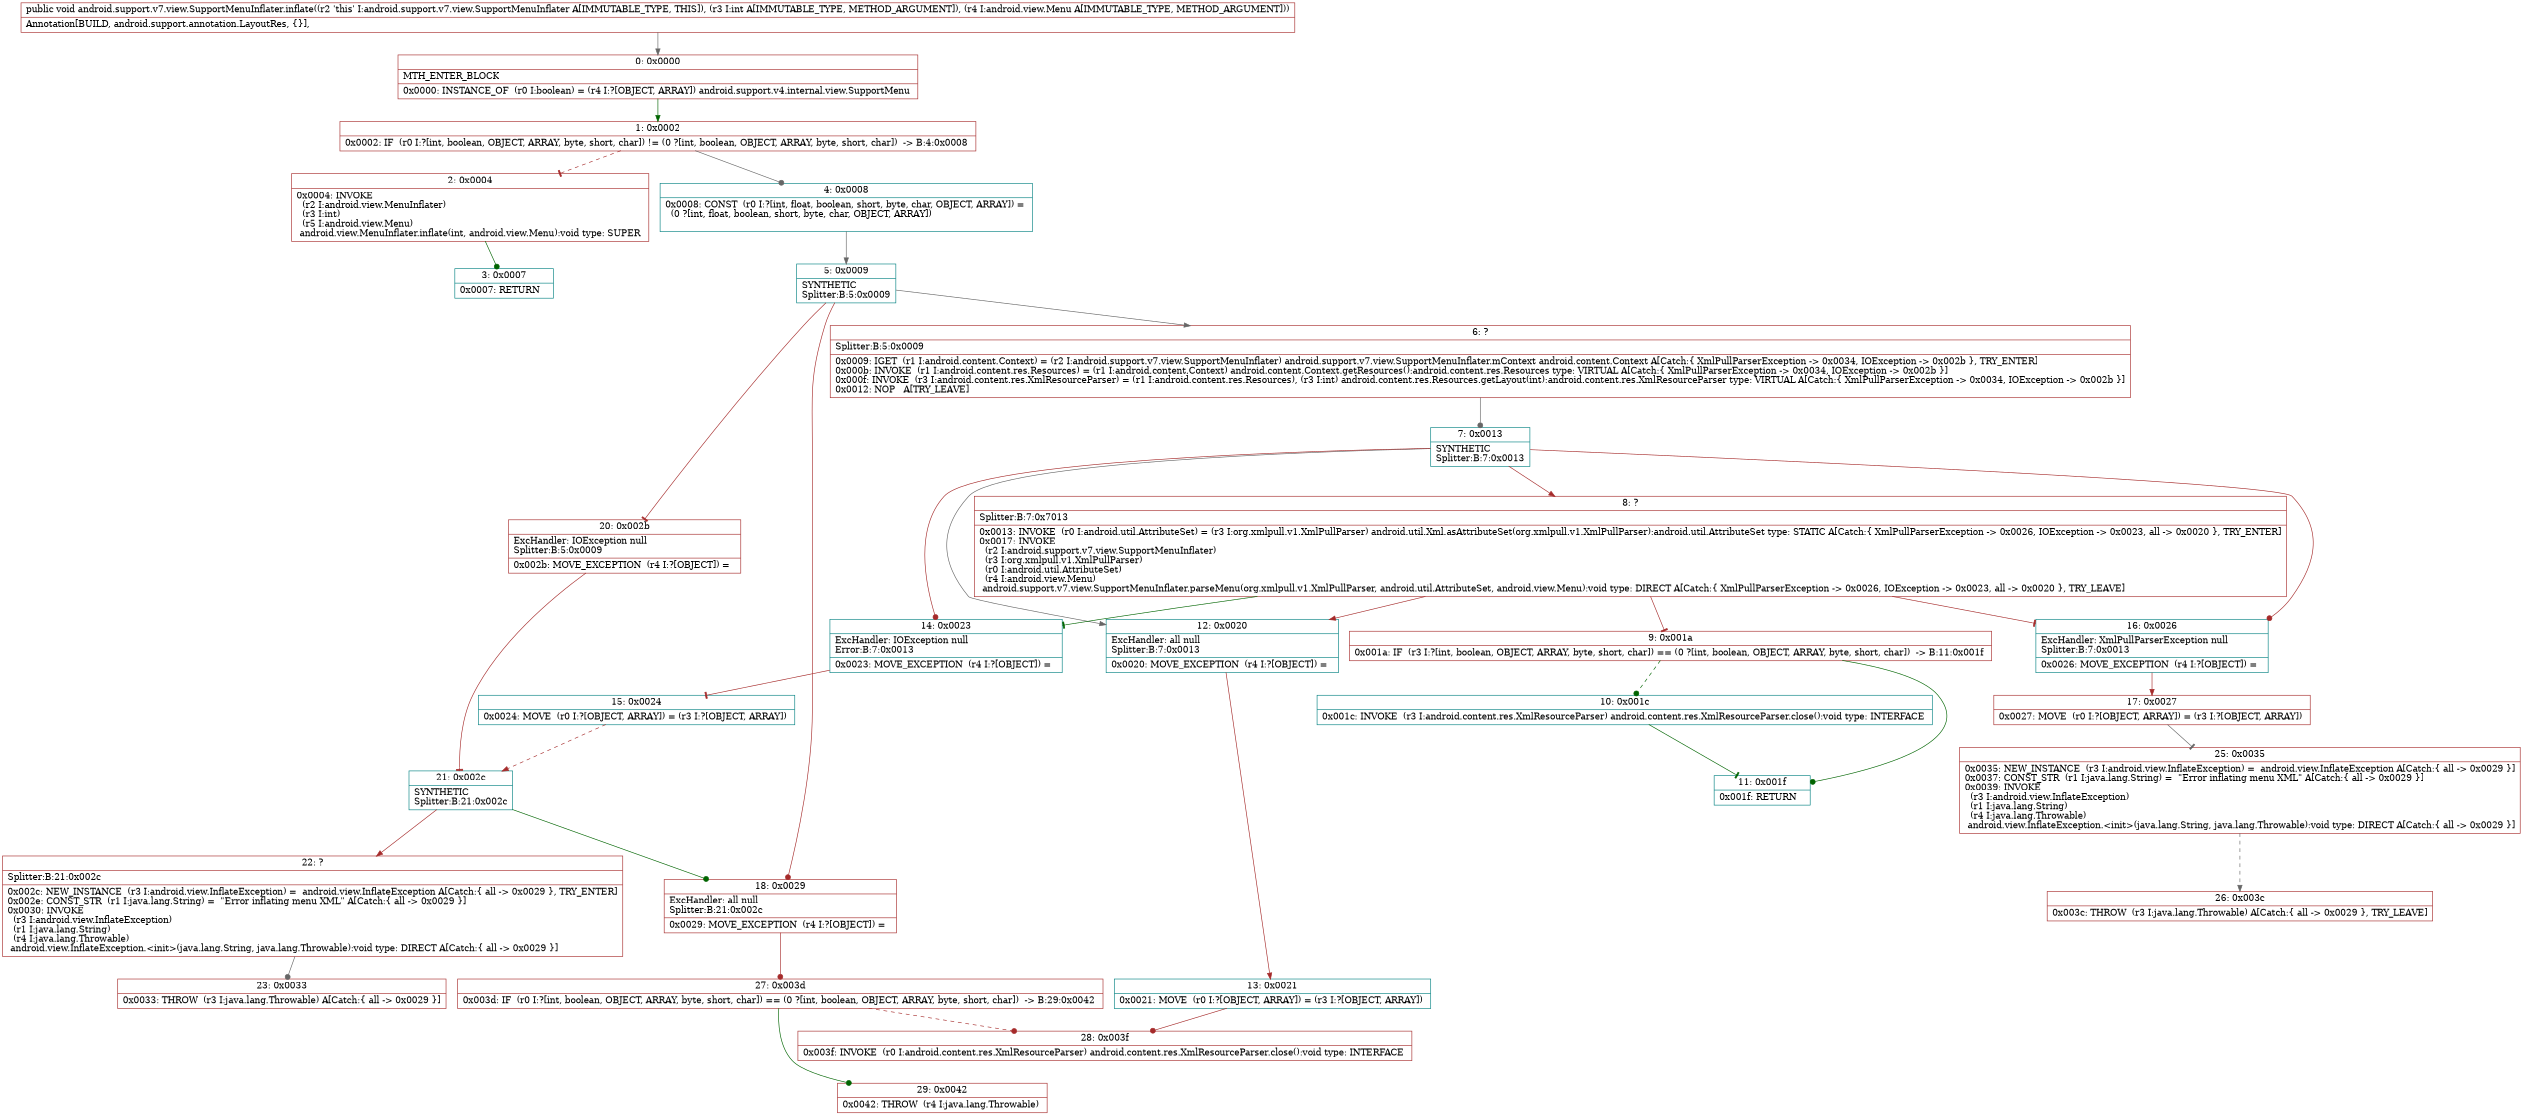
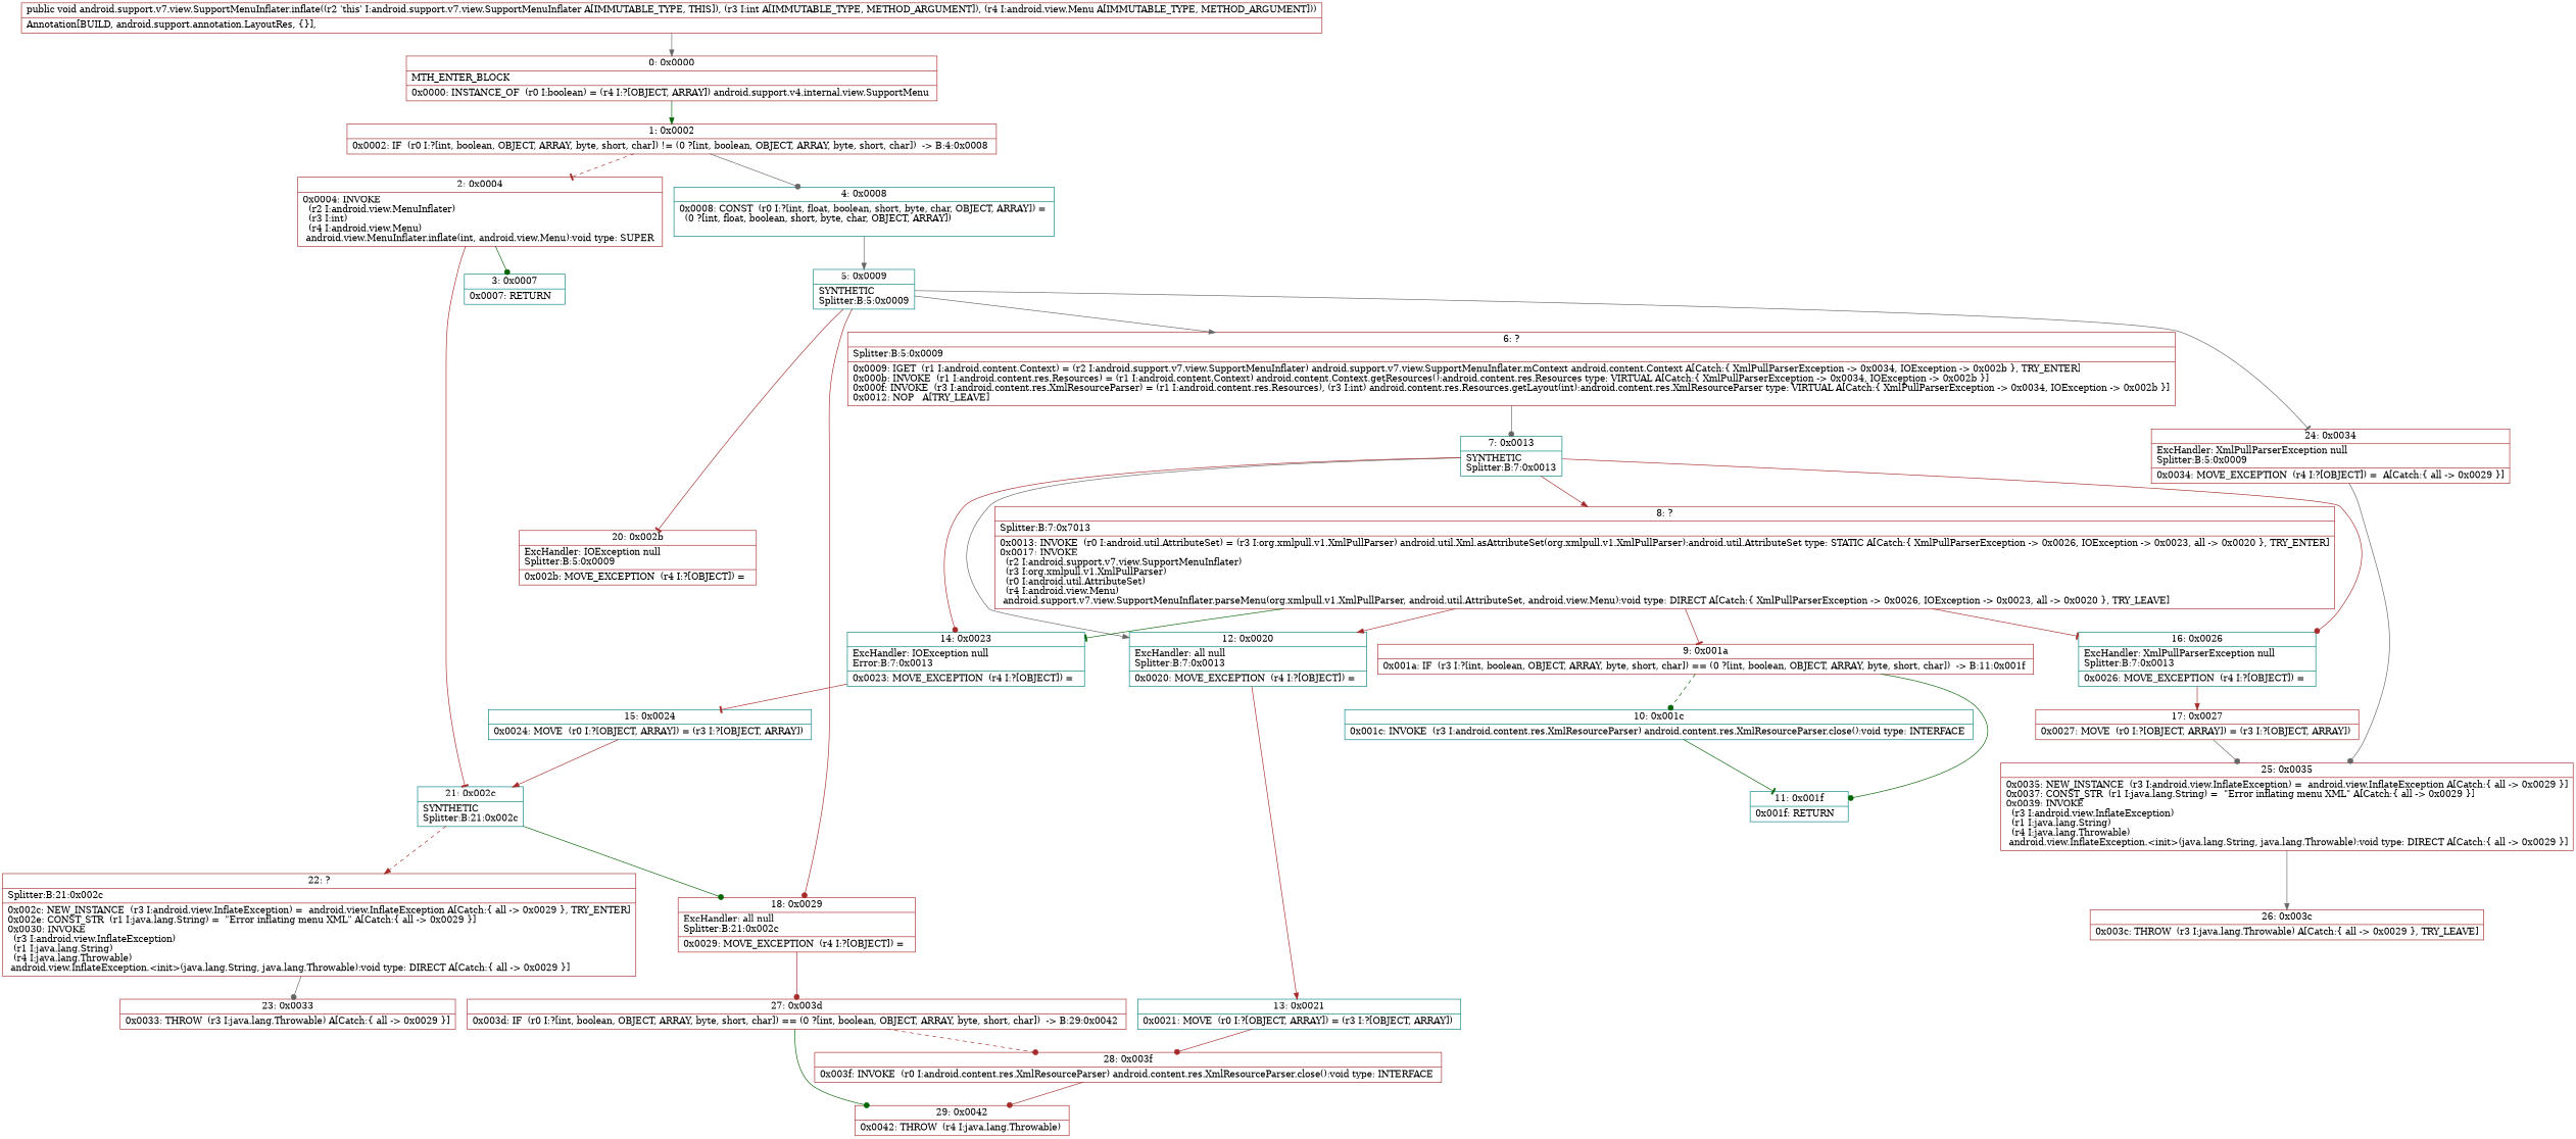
  digraph {
    node [color=brown shape=record]
    edge [arrowhead=dot color=brown]
    n1 [label="{0\:\ 0x0000|MTH_ENTER_BLOCK\l|0x0000: INSTANCE_OF  (r0 I:boolean) = (r4 I:?[OBJECT, ARRAY]) android.support.v4.internal.view.SupportMenu \l}"]
    n2 [label="{1\:\ 0x0002|0x0002: IF  (r0 I:?[int, boolean, OBJECT, ARRAY, byte, short, char]) != (0 ?[int, boolean, OBJECT, ARRAY, byte, short, char])  \-\> B:4:0x0008 \l}"]
-   n3 [label="{2\:\ 0x0004|0x0004: INVOKE  \l  (r2 I:android.view.MenuInflater)\l  (r3 I:int)\l  (r5 I:android.view.Menu)\l android.view.MenuInflater.inflate(int, android.view.Menu):void type: SUPER \l}"]
+   n3 [label="{2\:\ 0x0004|0x0004: INVOKE  \l  (r2 I:android.view.MenuInflater)\l  (r3 I:int)\l  (r4 I:android.view.Menu)\l android.view.MenuInflater.inflate(int, android.view.Menu):void type: SUPER \l}"]
    n4 [color=teal label="{4\:\ 0x0008|0x0008: CONST  (r0 I:?[int, float, boolean, short, byte, char, OBJECT, ARRAY]) = \l  (0 ?[int, float, boolean, short, byte, char, OBJECT, ARRAY])\l \l}"]
    n5 [color=teal label="{3\:\ 0x0007|0x0007: RETURN   \l}"]
    n6 [color=teal label="{5\:\ 0x0009|SYNTHETIC\lSplitter:B:5:0x0009\l}"]
    n7 [label="{6\:\ ?|Splitter:B:5:0x0009\l|0x0009: IGET  (r1 I:android.content.Context) = (r2 I:android.support.v7.view.SupportMenuInflater) android.support.v7.view.SupportMenuInflater.mContext android.content.Context A[Catch:\{ XmlPullParserException \-\> 0x0034, IOException \-\> 0x002b \}, TRY_ENTER]\l0x000b: INVOKE  (r1 I:android.content.res.Resources) = (r1 I:android.content.Context) android.content.Context.getResources():android.content.res.Resources type: VIRTUAL A[Catch:\{ XmlPullParserException \-\> 0x0034, IOException \-\> 0x002b \}]\l0x000f: INVOKE  (r3 I:android.content.res.XmlResourceParser) = (r1 I:android.content.res.Resources), (r3 I:int) android.content.res.Resources.getLayout(int):android.content.res.XmlResourceParser type: VIRTUAL A[Catch:\{ XmlPullParserException \-\> 0x0034, IOException \-\> 0x002b \}]\l0x0012: NOP   A[TRY_LEAVE]\l}"]
    n8 [label="{18\:\ 0x0029|ExcHandler: all null\lSplitter:B:21:0x002c\l|0x0029: MOVE_EXCEPTION  (r4 I:?[OBJECT]) =  \l}"]
    n9 [label="{20\:\ 0x002b|ExcHandler: IOException null\lSplitter:B:5:0x0009\l|0x002b: MOVE_EXCEPTION  (r4 I:?[OBJECT]) =  \l}"]
+   n10 [label="{24\:\ 0x0034|ExcHandler: XmlPullParserException null\lSplitter:B:5:0x0009\l|0x0034: MOVE_EXCEPTION  (r4 I:?[OBJECT]) =  A[Catch:\{ all \-\> 0x0029 \}]\l}"]
    n11 [color=teal label="{7\:\ 0x0013|SYNTHETIC\lSplitter:B:7:0x0013\l}"]
    n12 [label="{27\:\ 0x003d|0x003d: IF  (r0 I:?[int, boolean, OBJECT, ARRAY, byte, short, char]) == (0 ?[int, boolean, OBJECT, ARRAY, byte, short, char])  \-\> B:29:0x0042 \l}"]
    n13 [color=teal label="{21\:\ 0x002c|SYNTHETIC\lSplitter:B:21:0x002c\l}"]
    n14 [label="{25\:\ 0x0035|0x0035: NEW_INSTANCE  (r3 I:android.view.InflateException) =  android.view.InflateException A[Catch:\{ all \-\> 0x0029 \}]\l0x0037: CONST_STR  (r1 I:java.lang.String) =  \"Error inflating menu XML\" A[Catch:\{ all \-\> 0x0029 \}]\l0x0039: INVOKE  \l  (r3 I:android.view.InflateException)\l  (r1 I:java.lang.String)\l  (r4 I:java.lang.Throwable)\l android.view.InflateException.\<init\>(java.lang.String, java.lang.Throwable):void type: DIRECT A[Catch:\{ all \-\> 0x0029 \}]\l}"]
    n15 [label="{8\:\ ?|Splitter:B:7:0x7013\l|0x0013: INVOKE  (r0 I:android.util.AttributeSet) = (r3 I:org.xmlpull.v1.XmlPullParser) android.util.Xml.asAttributeSet(org.xmlpull.v1.XmlPullParser):android.util.AttributeSet type: STATIC A[Catch:\{ XmlPullParserException \-\> 0x0026, IOException \-\> 0x0023, all \-\> 0x0020 \}, TRY_ENTER]\l0x0017: INVOKE  \l  (r2 I:android.support.v7.view.SupportMenuInflater)\l  (r3 I:org.xmlpull.v1.XmlPullParser)\l  (r0 I:android.util.AttributeSet)\l  (r4 I:android.view.Menu)\l android.support.v7.view.SupportMenuInflater.parseMenu(org.xmlpull.v1.XmlPullParser, android.util.AttributeSet, android.view.Menu):void type: DIRECT A[Catch:\{ XmlPullParserException \-\> 0x0026, IOException \-\> 0x0023, all \-\> 0x0020 \}, TRY_LEAVE]\l}"]
    n16 [color=teal label="{12\:\ 0x0020|ExcHandler: all null\lSplitter:B:7:0x0013\l|0x0020: MOVE_EXCEPTION  (r4 I:?[OBJECT]) =  \l}"]
    n17 [color=teal label="{14\:\ 0x0023|ExcHandler: IOException null\lError:B:7:0x0013\l|0x0023: MOVE_EXCEPTION  (r4 I:?[OBJECT]) =  \l}"]
    n18 [color=teal label="{16\:\ 0x0026|ExcHandler: XmlPullParserException null\lSplitter:B:7:0x0013\l|0x0026: MOVE_EXCEPTION  (r4 I:?[OBJECT]) =  \l}"]
    n19 [label="{9\:\ 0x001a|0x001a: IF  (r3 I:?[int, boolean, OBJECT, ARRAY, byte, short, char]) == (0 ?[int, boolean, OBJECT, ARRAY, byte, short, char])  \-\> B:11:0x001f \l}"]
    n20 [color=teal label="{13\:\ 0x0021|0x0021: MOVE  (r0 I:?[OBJECT, ARRAY]) = (r3 I:?[OBJECT, ARRAY]) \l}"]
    n21 [color=teal label="{15\:\ 0x0024|0x0024: MOVE  (r0 I:?[OBJECT, ARRAY]) = (r3 I:?[OBJECT, ARRAY]) \l}"]
    n22 [label="{17\:\ 0x0027|0x0027: MOVE  (r0 I:?[OBJECT, ARRAY]) = (r3 I:?[OBJECT, ARRAY]) \l}"]
    n23 [color=teal label="{10\:\ 0x001c|0x001c: INVOKE  (r3 I:android.content.res.XmlResourceParser) android.content.res.XmlResourceParser.close():void type: INTERFACE \l}"]
    n24 [color=teal label="{11\:\ 0x001f|0x001f: RETURN   \l}"]
    n25 [label="{28\:\ 0x003f|0x003f: INVOKE  (r0 I:android.content.res.XmlResourceParser) android.content.res.XmlResourceParser.close():void type: INTERFACE \l}"]
    n26 [label="{29\:\ 0x0042|0x0042: THROW  (r4 I:java.lang.Throwable) \l}"]
    n27 [label="{22\:\ ?|Splitter:B:21:0x002c\l|0x002c: NEW_INSTANCE  (r3 I:android.view.InflateException) =  android.view.InflateException A[Catch:\{ all \-\> 0x0029 \}, TRY_ENTER]\l0x002e: CONST_STR  (r1 I:java.lang.String) =  \"Error inflating menu XML\" A[Catch:\{ all \-\> 0x0029 \}]\l0x0030: INVOKE  \l  (r3 I:android.view.InflateException)\l  (r1 I:java.lang.String)\l  (r4 I:java.lang.Throwable)\l android.view.InflateException.\<init\>(java.lang.String, java.lang.Throwable):void type: DIRECT A[Catch:\{ all \-\> 0x0029 \}]\l}"]
    n28 [label="{26\:\ 0x003c|0x003c: THROW  (r3 I:java.lang.Throwable) A[Catch:\{ all \-\> 0x0029 \}, TRY_LEAVE]\l}"]
    n29 [label="{23\:\ 0x0033|0x0033: THROW  (r3 I:java.lang.Throwable) A[Catch:\{ all \-\> 0x0029 \}]\l}"]
    n30 [label="{public void android.support.v7.view.SupportMenuInflater.inflate((r2 'this' I:android.support.v7.view.SupportMenuInflater A[IMMUTABLE_TYPE, THIS]), (r3 I:int A[IMMUTABLE_TYPE, METHOD_ARGUMENT]), (r4 I:android.view.Menu A[IMMUTABLE_TYPE, METHOD_ARGUMENT]))  | Annotation[BUILD, android.support.annotation.LayoutRes, \{\}], \l}"]
    n1 -> n2 [arrowhead=normal color=darkgreen]
    n2 -> n3 [arrowhead=tee style=dashed]
    n2 -> n4 [color=gray40]
    n3 -> n5 [color=darkgreen]
    n4 -> n6 [arrowhead=normal color=gray40]
    n6 -> n7 [arrowhead=normal color=gray40]
    n6 -> n8
    n6 -> n9 [arrowhead=tee]
+   n6 -> n10 [arrowhead=tee color=gray40]
    n7 -> n11 [color=gray40]
    n8 -> n12
-   n9 -> n13 [arrowhead=tee]
+   n3 -> n13 [arrowhead=tee]
+   n10 -> n14 [color=gray40]
    n11 -> n15 [arrowhead=normal]
    n11 -> n16 [arrowhead=normal color=gray40]
    n11 -> n17
    n11 -> n18
    n12 -> n25 [style=dashed]
    n12 -> n26 [color=darkgreen]
    n13 -> n8 [color=darkgreen]
-   n13 -> n27 [arrowhead=normal]
-   n14 -> n28 [arrowhead=normal color=gray40 style=dashed]
+   n13 -> n27 [arrowhead=normal style=dashed]
+   n14 -> n28 [arrowhead=normal color=gray40]
    n15 -> n16 [arrowhead=normal]
    n15 -> n17 [arrowhead=tee color=darkgreen]
    n15 -> n18 [arrowhead=tee]
    n15 -> n19 [arrowhead=tee]
    n16 -> n20 [arrowhead=normal]
    n17 -> n21 [arrowhead=tee]
    n18 -> n22 [arrowhead=normal]
    n19 -> n23 [color=darkgreen style=dashed]
    n19 -> n24 [color=darkgreen]
    n20 -> n25
-   n21 -> n13 [arrowhead=normal style=dashed]
-   n22 -> n14 [arrowhead=tee color=gray40]
+   n21 -> n13 [arrowhead=normal]
+   n22 -> n14 [color=gray40]
    n23 -> n24 [arrowhead=tee color=darkgreen]
+   n25 -> n26
    n27 -> n29 [color=gray40]
    n30 -> n1 [arrowhead=normal color=gray40]
  }
